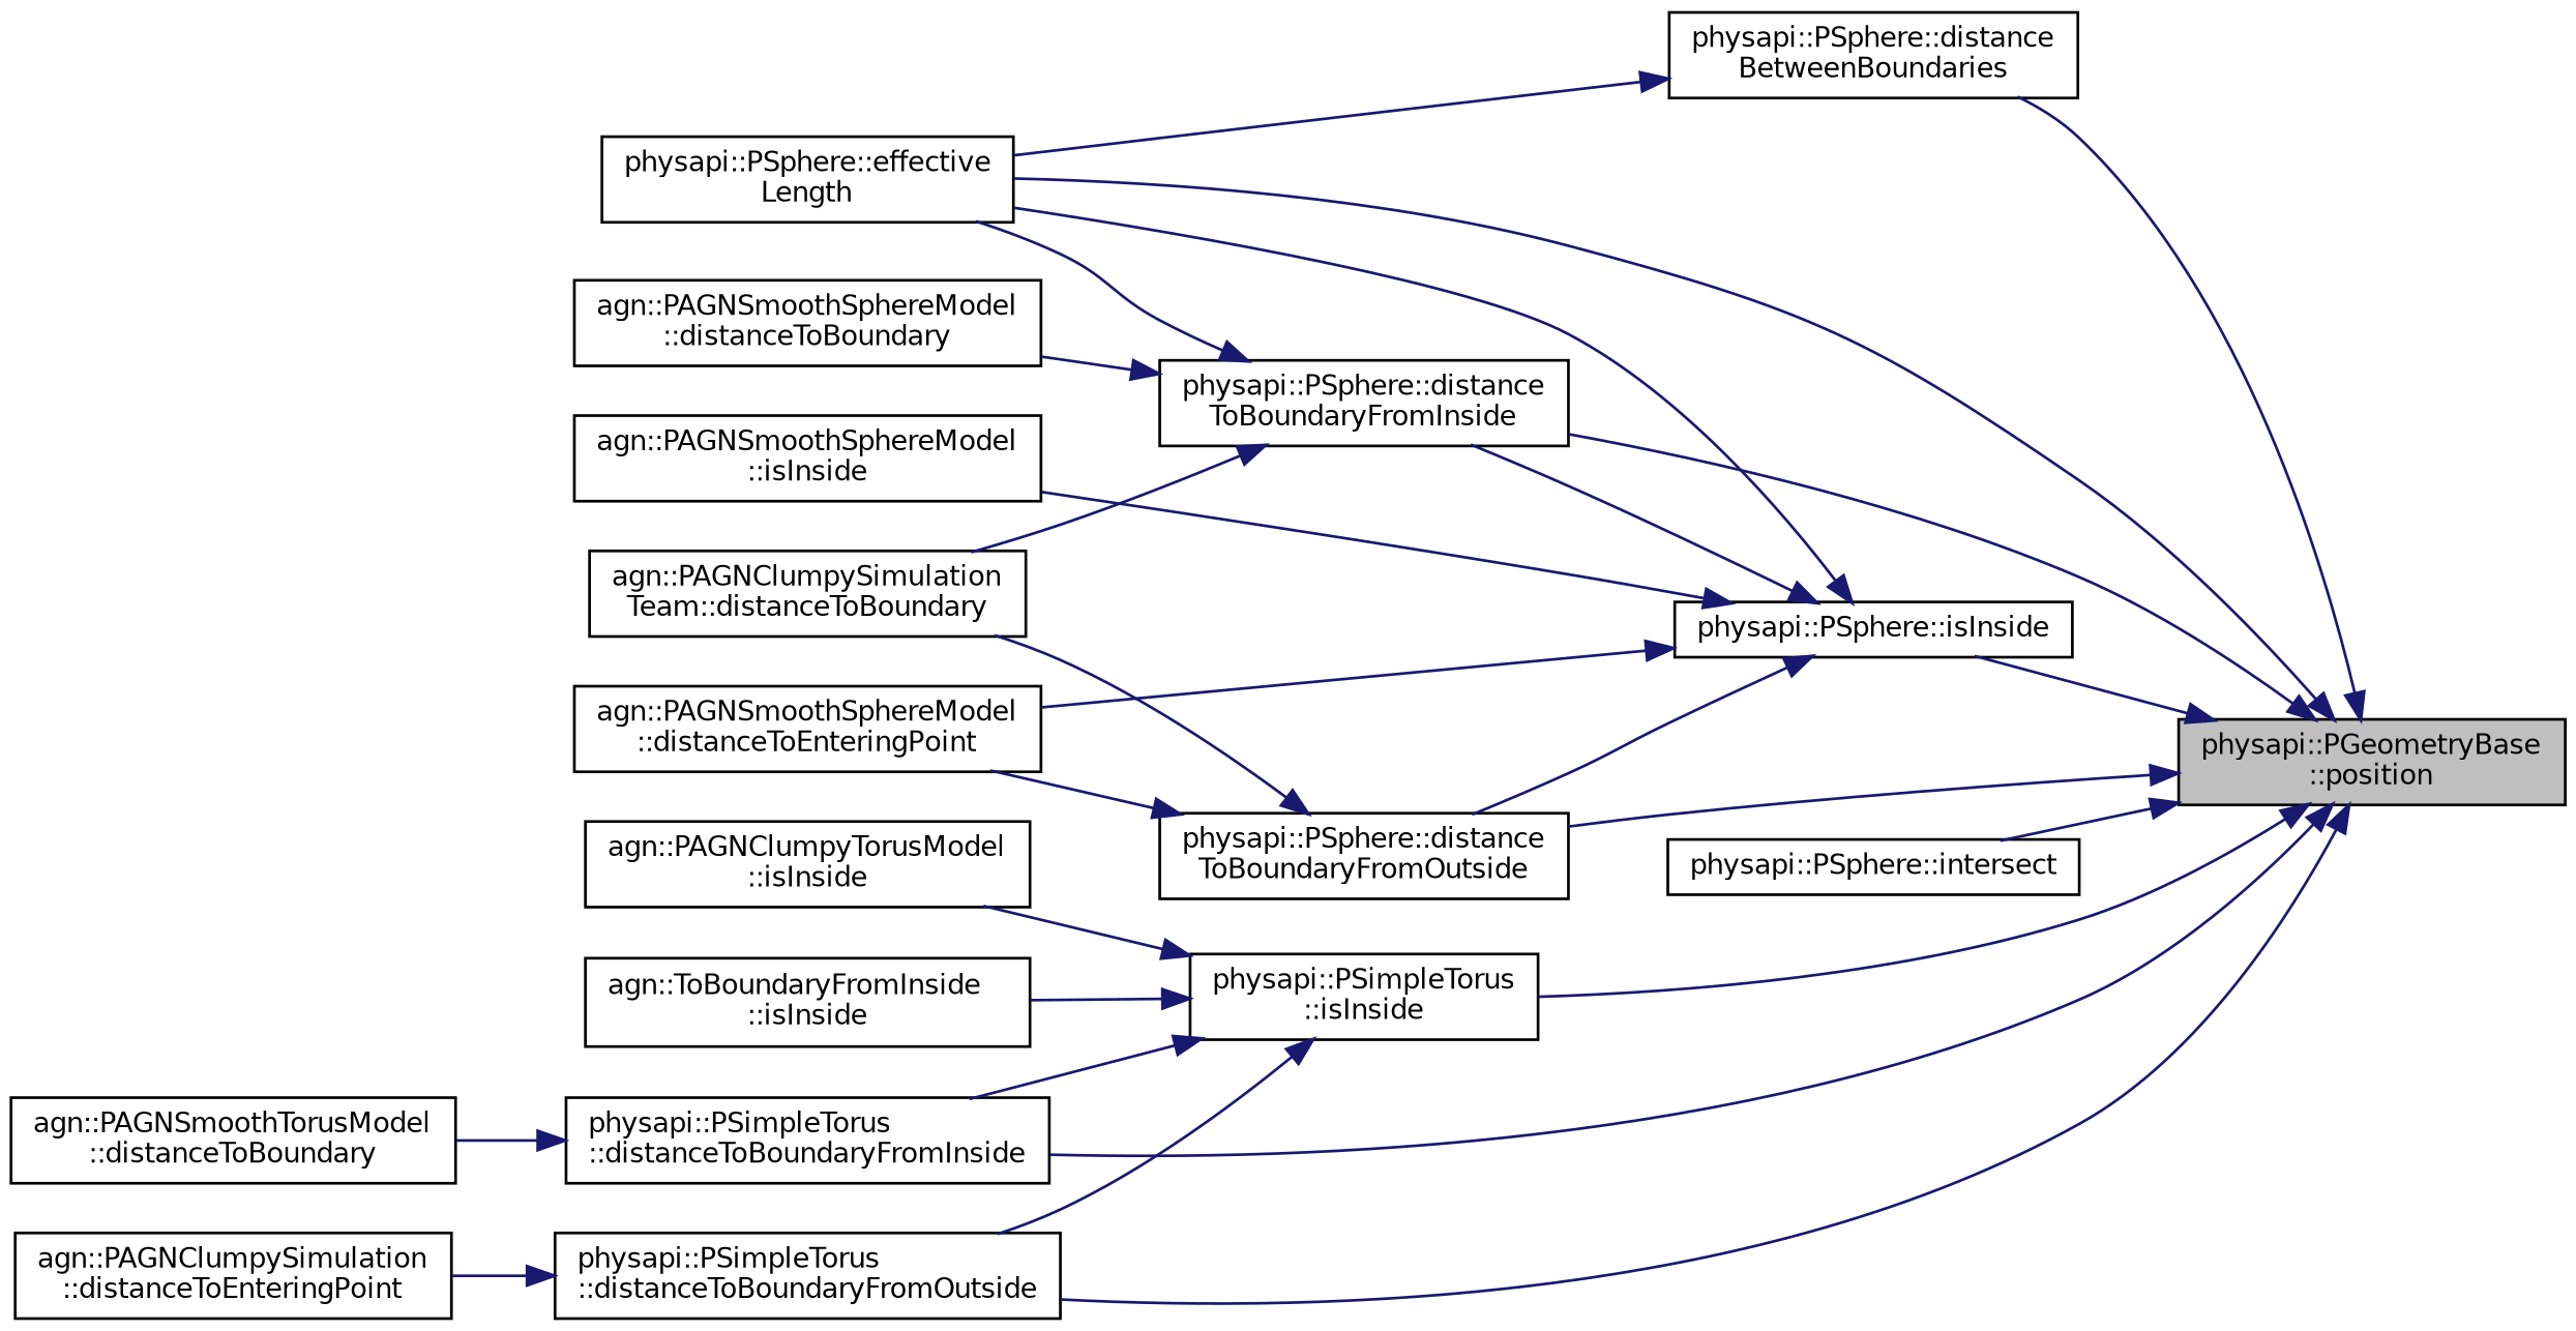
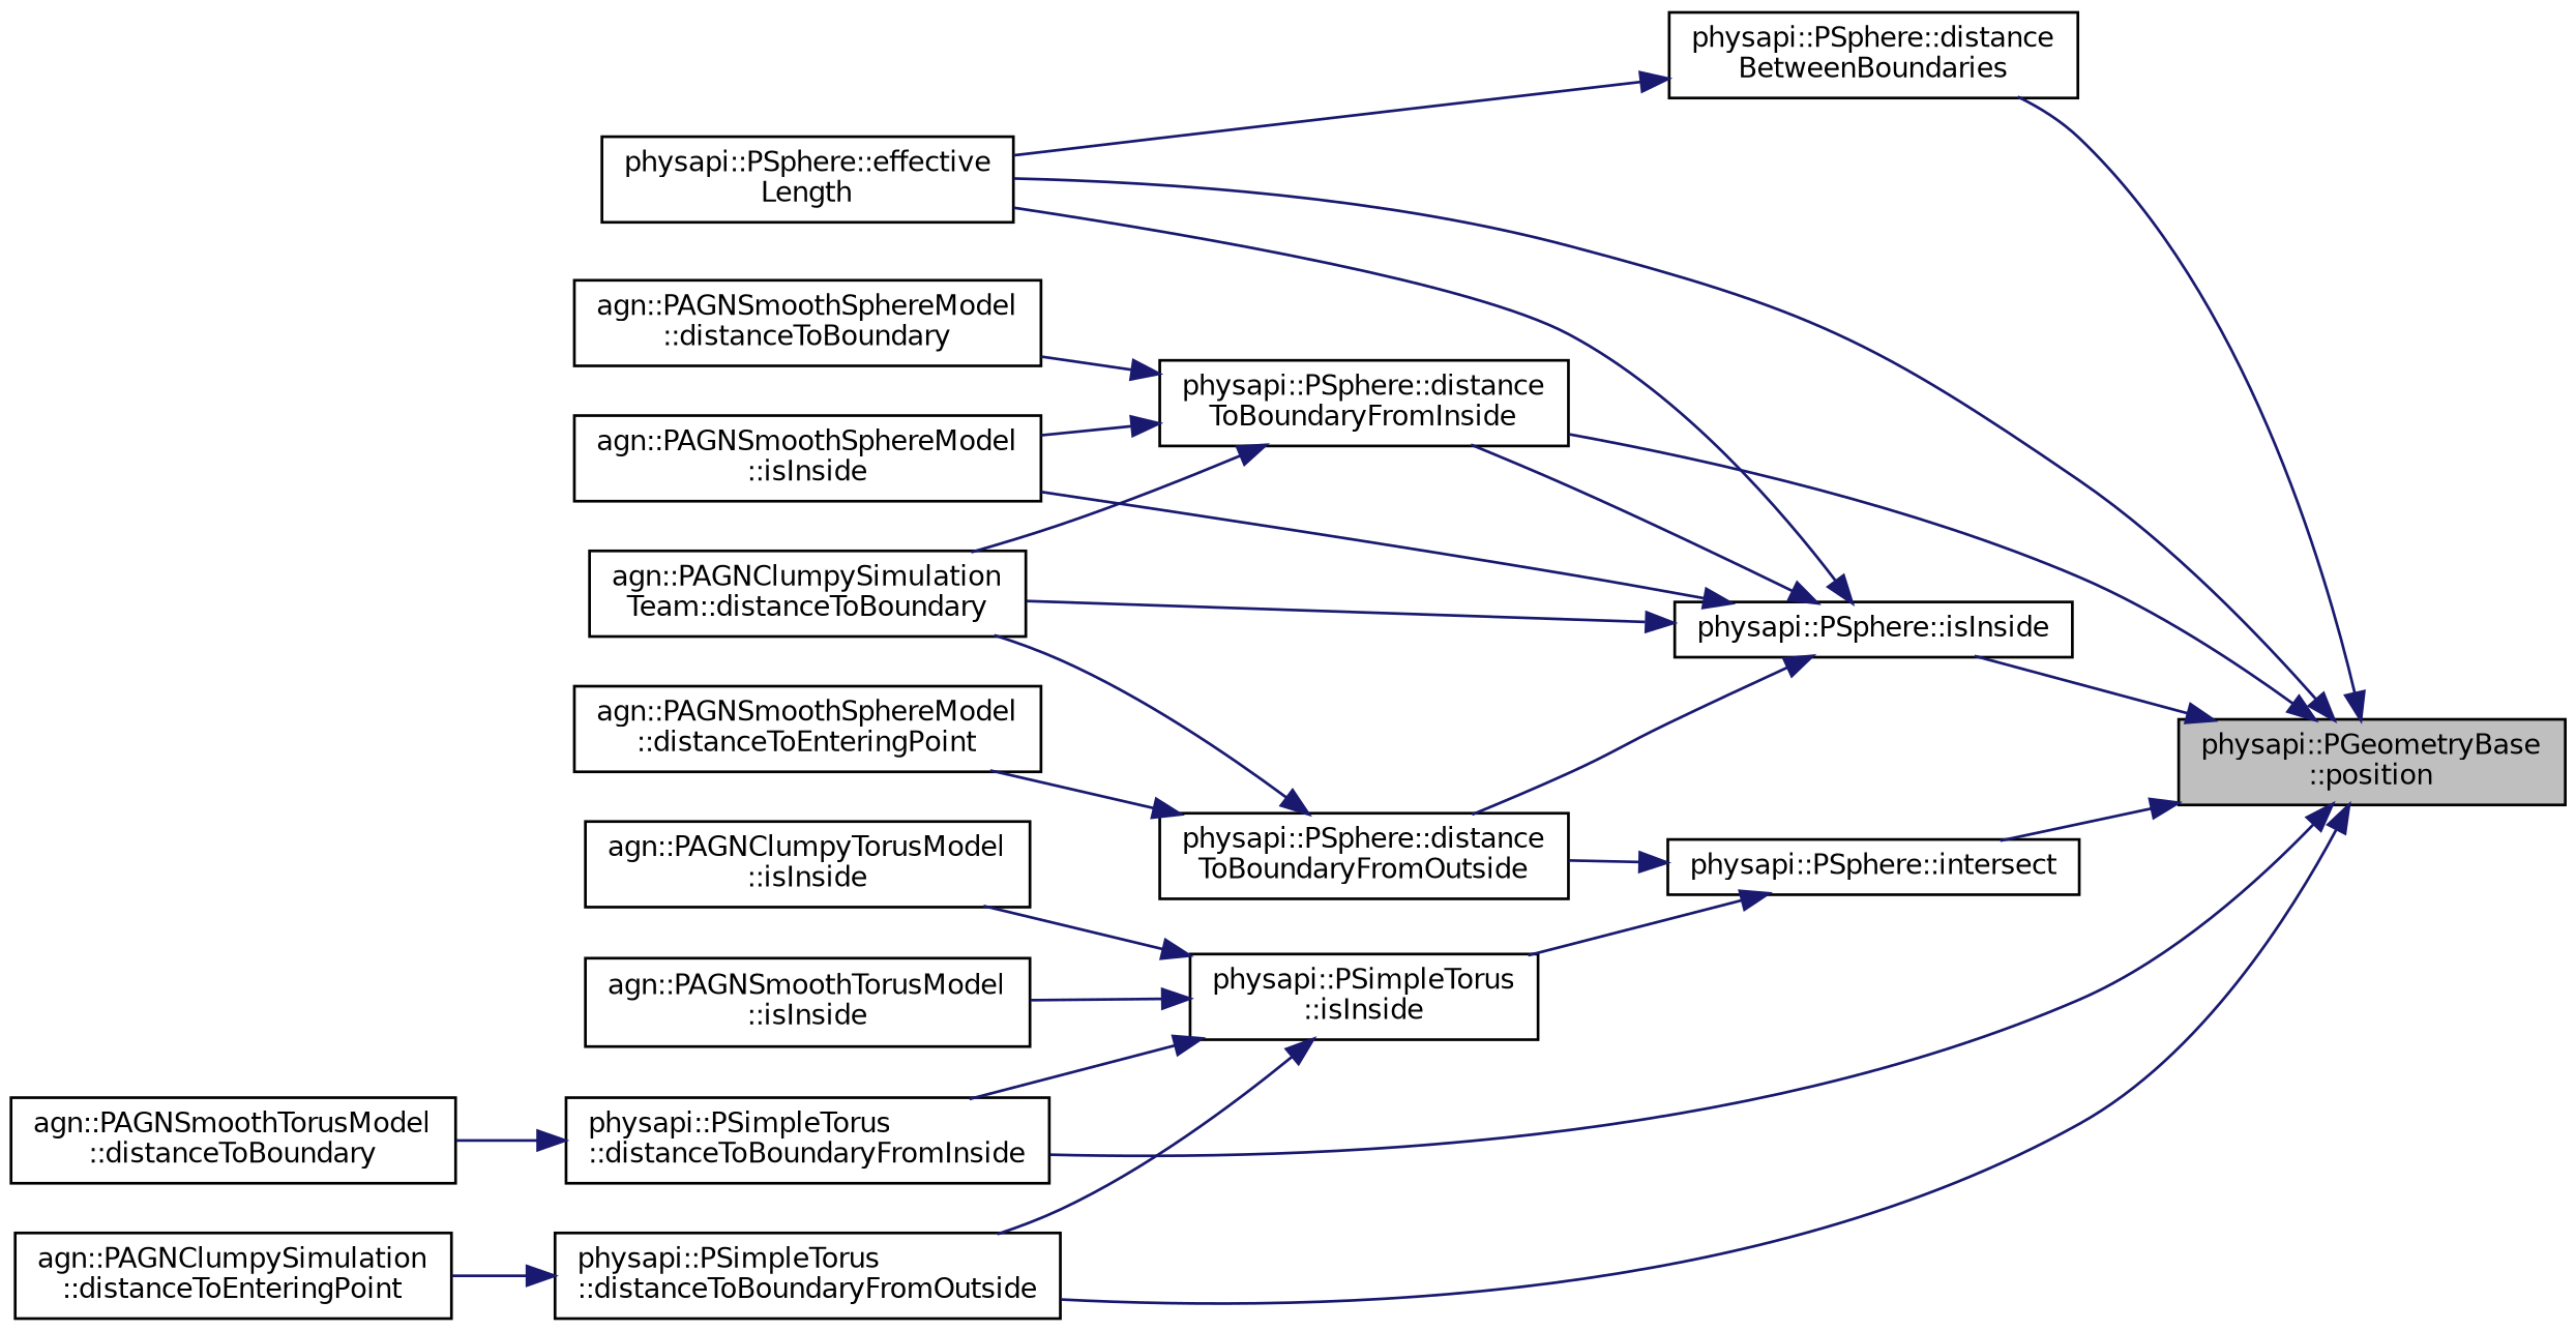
  digraph {
    rankdir=RL
    node [color=black fillcolor=white fontname=Helvetica fontsize=10 shape=record style=filled]
    edge [color=midnightblue dir=back fontname=Helvetica fontsize=10 labelfontname=Helvetica labelfontsize=10 style=solid]
    n1 [fillcolor=grey75 fontcolor=black height=0.2 label="physapi::PGeometryBase\l::position" width=0.4]
    n2 [height=0.2 label="physapi::PSphere::distance\lBetweenBoundaries" width=0.4]
    n3 [height=0.2 label="physapi::PSphere::effective\lLength" width=0.4]
    n4 [height=0.2 label="physapi::PSphere::distance\lToBoundaryFromInside" width=0.4]
    n5 [height=0.2 label="physapi::PSimpleTorus\l::distanceToBoundaryFromInside" width=0.4]
    n6 [height=0.2 label="physapi::PSphere::distance\lToBoundaryFromOutside" width=0.4]
    n7 [height=0.2 label="physapi::PSimpleTorus\l::distanceToBoundaryFromOutside" width=0.4]
    n8 [height=0.2 label="physapi::PSphere::intersect" width=0.4]
    n9 [height=0.2 label="physapi::PSphere::isInside" width=0.4]
    n10 [height=0.2 label="physapi::PSimpleTorus\l::isInside" width=0.4]
    n11 [height=0.2 label="agn::PAGNSmoothSphereModel\l::distanceToBoundary" width=0.4]
    n12 [height=0.2 label="agn::PAGNClumpySimulation\lTeam::distanceToBoundary" width=0.4]
    n13 [height=0.2 label="agn::PAGNSmoothTorusModel\l::distanceToBoundary" width=0.4]
    n14 [height=0.2 label="agn::PAGNSmoothSphereModel\l::distanceToEnteringPoint" width=0.4]
    n15 [height=0.2 label="agn::PAGNClumpySimulation\l::distanceToEnteringPoint" width=0.4]
    n16 [height=0.2 label="agn::PAGNSmoothSphereModel\l::isInside" width=0.4]
-   n17 [height=0.2 label="agn::ToBoundaryFromInside\l::isInside" width=0.4]
+   n17 [height=0.2 label="agn::PAGNSmoothTorusModel\l::isInside" width=0.4]
    n18 [height=0.2 label="agn::PAGNClumpyTorusModel\l::isInside" width=0.4]
    n1 -> n2
    n1 -> n3
    n1 -> n4
    n1 -> n5
-   n1 -> n6
+   n8 -> n6
    n1 -> n7
    n1 -> n8
    n1 -> n9
-   n1 -> n10
+   n8 -> n10
    n2 -> n3
-   n4 -> n3
+   n4 -> n16
    n4 -> n11
    n4 -> n12
    n5 -> n13
    n6 -> n12
    n6 -> n14
    n7 -> n15
    n9 -> n3
    n9 -> n4
    n9 -> n6
-   n9 -> n14
+   n9 -> n12
    n9 -> n16
    n10 -> n5
    n10 -> n7
    n10 -> n17
    n10 -> n18
  }
